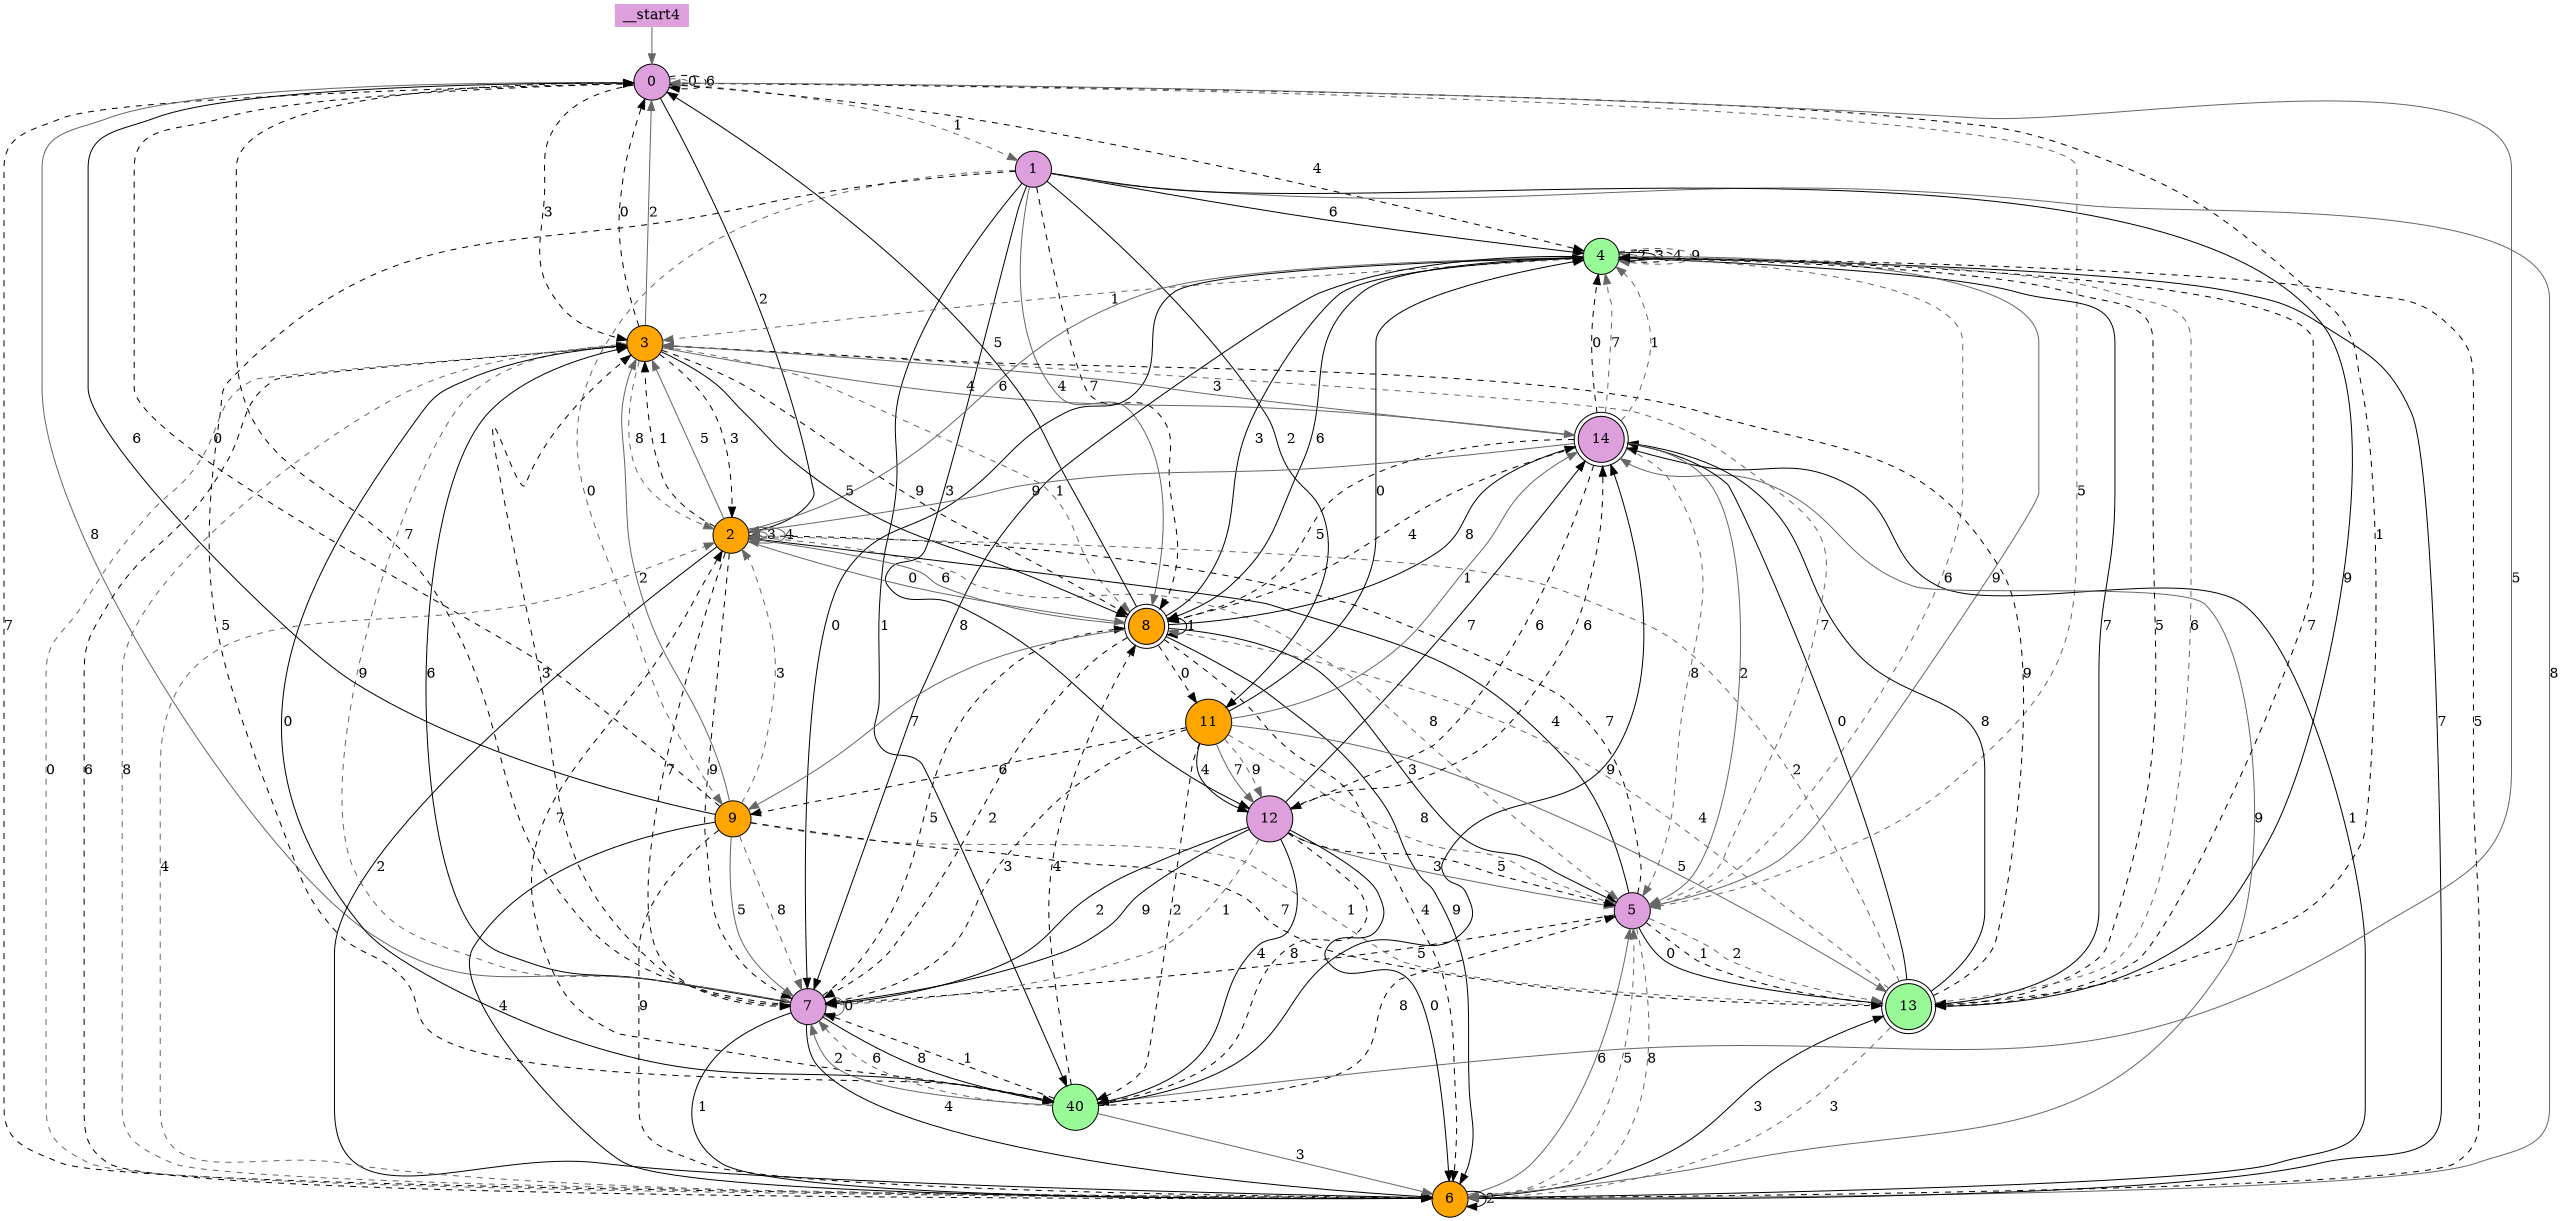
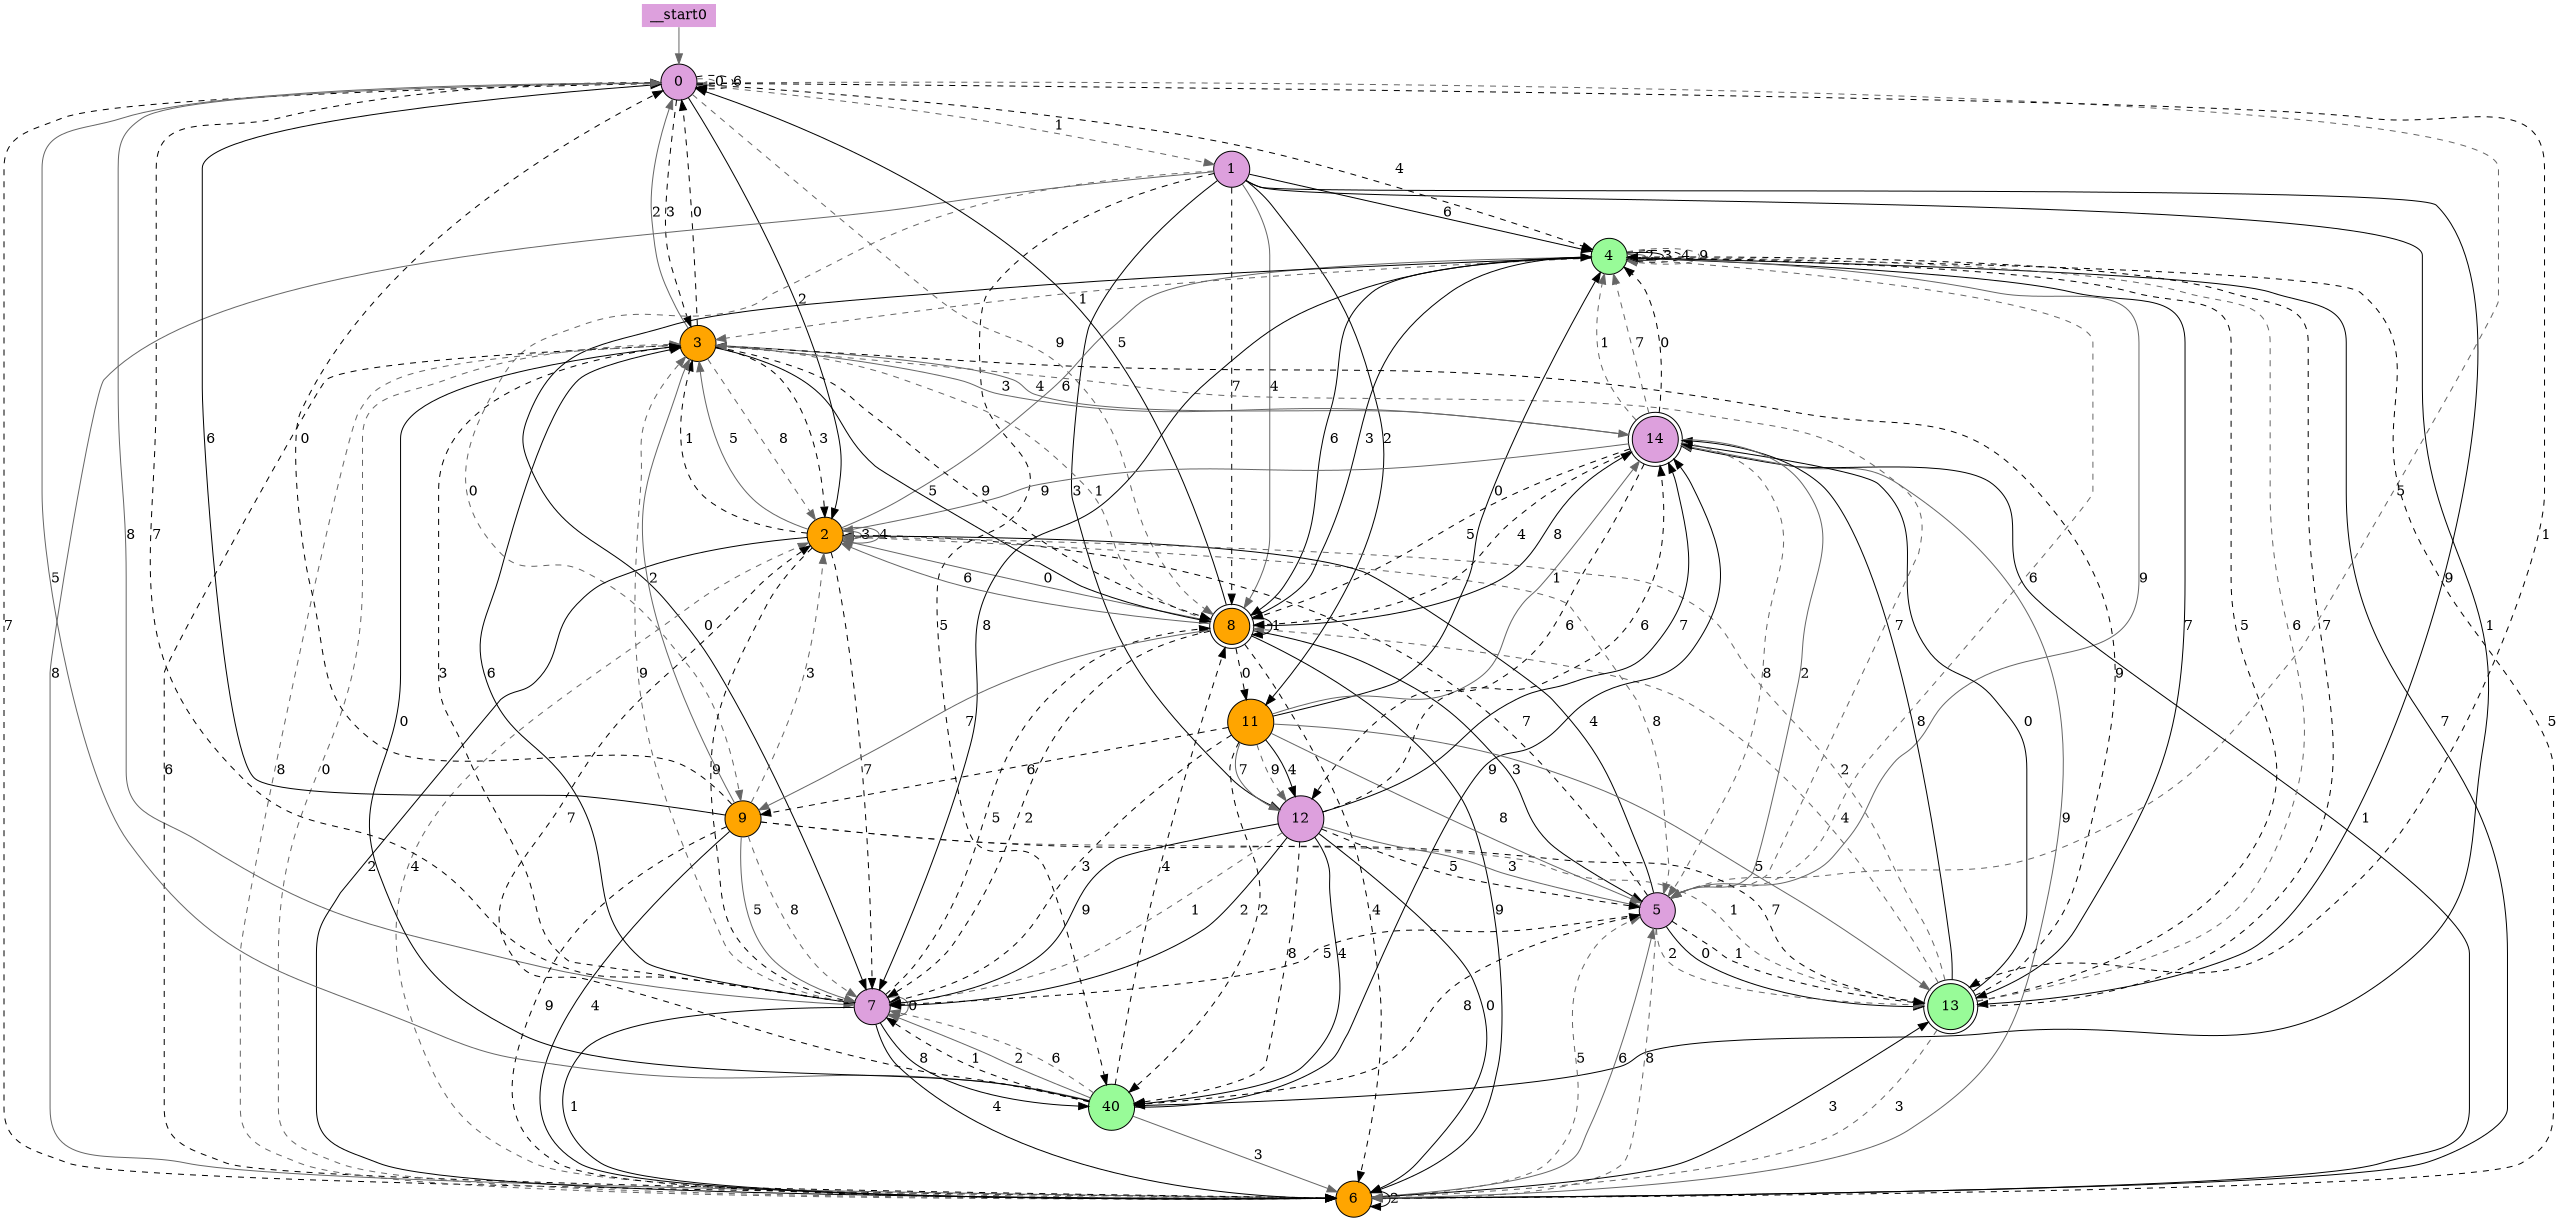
  digraph {
    node [fillcolor=plum shape=circle style=filled]
    edge [color=black style=dashed]
    n1 [label=0]
    n2 [label=1]
    n3 [fillcolor=orange label=2]
    n4 [fillcolor=orange label=3]
    n5 [fillcolor=palegreen label=4]
    n6 [label=5]
    n7 [fillcolor=orange label=6]
    n8 [label=7]
    n9 [fillcolor=orange label=8 shape=doublecircle]
    n10 [fillcolor=palegreen label=13 shape=doublecircle]
    n11 [fillcolor=orange label=9]
    n12 [fillcolor=palegreen label=40]
    n13 [fillcolor=orange label=11]
    n14 [label=12]
    n15 [label=14 shape=doublecircle]
-   __start0 [height=0 shape=none width=0 label=__start4]
+   __start0 [height=0 shape=none width=0]
    n1 -> n1 [color=gray40 label=0]
    n1 -> n1 [label=6]
    n1 -> n2 [color=gray40 label=1]
    n1 -> n3 [label=2 style=solid]
    n1 -> n4 [label=3]
    n1 -> n5 [label=4]
    n1 -> n6 [color=gray40 label=5]
    n1 -> n7 [label=7]
    n1 -> n8 [color=gray40 label=8 style=solid]
+   n1 -> n9 [color=gray40 label=9]
    n1 -> n10 [label=1]
    n2 -> n5 [label=6 style=solid]
    n2 -> n7 [color=gray40 label=8 style=solid]
    n2 -> n9 [color=gray40 label=4 style=solid]
    n2 -> n9 [label=7]
    n2 -> n10 [label=9 style=solid]
    n2 -> n11 [color=gray40 label=0]
    n2 -> n12 [label=1 style=solid]
    n2 -> n12 [label=5]
    n2 -> n13 [label=2 style=solid]
    n2 -> n14 [label=3 style=solid]
    n3 -> n3 [color=gray40 label=3 style=solid]
    n3 -> n3 [color=gray40 label=4 style=solid]
    n3 -> n4 [label=1]
    n3 -> n4 [color=gray40 label=5 style=solid]
    n3 -> n5 [color=gray40 label=6 style=solid]
    n3 -> n6 [color=gray40 label=8]
    n3 -> n7 [label=2 style=solid]
    n3 -> n8 [label=7]
    n3 -> n8 [label=9]
    n3 -> n9 [color=gray40 label=0 style=solid]
    n4 -> n1 [label=0]
    n4 -> n1 [color=gray40 label=2 style=solid]
    n4 -> n3 [label=3]
    n4 -> n3 [color=gray40 label=8]
    n4 -> n6 [color=gray40 label=7]
    n4 -> n7 [label=6]
    n4 -> n9 [color=gray40 label=1]
    n4 -> n9 [label=5 style=solid]
    n4 -> n9 [label=9]
    n4 -> n15 [color=gray40 label=4 style=solid]
    n5 -> n4 [color=gray40 label=1]
    n5 -> n5 [color=gray40 label=2 style=solid]
    n5 -> n5 [label=3 style=solid]
    n5 -> n5 [label=4]
    n5 -> n5 [color=gray40 label=9]
    n5 -> n7 [label=5]
    n5 -> n8 [label=0 style=solid]
    n5 -> n8 [label=8 style=solid]
    n5 -> n9 [label=6 style=solid]
    n5 -> n10 [label=7 style=solid]
    n6 -> n3 [label=4 style=solid]
    n6 -> n3 [label=7]
    n6 -> n5 [color=gray40 label=6]
    n6 -> n5 [color=gray40 label=9 style=solid]
    n6 -> n7 [color=gray40 label=8]
    n6 -> n8 [label=5]
    n6 -> n10 [label=0 style=solid]
    n6 -> n10 [label=1]
    n6 -> n10 [color=gray40 label=2]
    n7 -> n3 [color=gray40 label=4]
    n7 -> n4 [color=gray40 label=0]
    n7 -> n4 [color=gray40 label=8]
    n7 -> n5 [label=7 style=solid]
    n7 -> n6 [color=gray40 label=5]
    n7 -> n6 [color=gray40 label=6 style=solid]
    n7 -> n7 [label=2 style=solid]
    n7 -> n10 [label=3 style=solid]
    n7 -> n15 [label=1 style=solid]
    n7 -> n15 [color=gray40 label=9 style=solid]
    n8 -> n1 [label=7]
    n8 -> n4 [label=3]
    n8 -> n4 [label=6 style=solid]
    n8 -> n4 [color=gray40 label=9]
    n8 -> n7 [label=1 style=solid]
    n8 -> n7 [label=4 style=solid]
    n8 -> n8 [color=gray40 label=0 style=solid]
    n8 -> n9 [label=5]
    n8 -> n12 [label=8 style=solid]
    n9 -> n1 [label=5 style=solid]
    n9 -> n3 [color=gray40 label=6 style=solid]
    n9 -> n5 [label=3 style=solid]
    n9 -> n6 [label=3 style=solid]
    n9 -> n7 [label=4]
    n9 -> n7 [label=9 style=solid]
    n9 -> n8 [label=2]
    n9 -> n9 [label=1 style=solid]
    n9 -> n11 [color=gray40 label=7 style=solid]
    n9 -> n13 [label=0]
    n9 -> n15 [label=8 style=solid]
    n10 -> n3 [color=gray40 label=2]
    n10 -> n4 [label=9]
    n10 -> n5 [label=5]
    n10 -> n5 [color=gray40 label=6]
    n10 -> n5 [label=7]
    n10 -> n7 [color=gray40 label=3]
    n10 -> n9 [color=gray40 label=4]
    n10 -> n15 [label=0 style=solid]
    n10 -> n15 [label=8 style=solid]
    n11 -> n1 [label=0]
    n11 -> n1 [label=6 style=solid]
    n11 -> n3 [color=gray40 label=3]
    n11 -> n4 [color=gray40 label=2 style=solid]
    n11 -> n7 [label=4 style=solid]
    n11 -> n7 [label=9]
    n11 -> n8 [color=gray40 label=5 style=solid]
    n11 -> n8 [color=gray40 label=8]
    n11 -> n10 [color=gray40 label=1]
    n11 -> n10 [label=7]
    n12 -> n1 [color=gray40 label=5 style=solid]
    n12 -> n3 [label=7]
    n12 -> n4 [label=0 style=solid]
    n12 -> n6 [label=8]
    n12 -> n7 [color=gray40 label=3 style=solid]
    n12 -> n8 [label=1]
    n12 -> n8 [color=gray40 label=2 style=solid]
    n12 -> n8 [color=gray40 label=6]
    n12 -> n9 [label=4]
    n12 -> n15 [label=9 style=solid]
    n13 -> n5 [label=0 style=solid]
-   n13 -> n6 [color=gray40 label=8]
+   n13 -> n6 [color=gray40 label=8 style=solid]
    n13 -> n8 [label=3]
    n13 -> n10 [color=gray40 label=5 style=solid]
    n13 -> n11 [label=6]
    n13 -> n12 [label=2]
    n13 -> n14 [label=4 style=solid]
    n13 -> n14 [color=gray40 label=7 style=solid]
    n13 -> n14 [color=gray40 label=9]
    n13 -> n15 [color=gray40 label=1 style=solid]
    n14 -> n6 [color=gray40 label=3 style=solid]
    n14 -> n6 [label=5]
    n14 -> n7 [label=0 style=solid]
    n14 -> n8 [color=gray40 label=1]
    n14 -> n8 [label=2 style=solid]
    n14 -> n8 [label=9 style=solid]
    n14 -> n12 [label=4 style=solid]
    n14 -> n12 [label=8]
    n14 -> n15 [label=6]
    n14 -> n15 [label=7 style=solid]
    n15 -> n3 [color=gray40 label=9 style=solid]
    n15 -> n4 [color=gray40 label=3 style=solid]
    n15 -> n5 [label=0]
    n15 -> n5 [color=gray40 label=1]
    n15 -> n5 [color=gray40 label=7]
    n15 -> n6 [color=gray40 label=2 style=solid]
    n15 -> n6 [color=gray40 label=8]
    n15 -> n9 [label=4]
    n15 -> n9 [label=5]
    n15 -> n14 [label=6]
    __start0 -> n1 [color=gray40 style=solid]
  }
